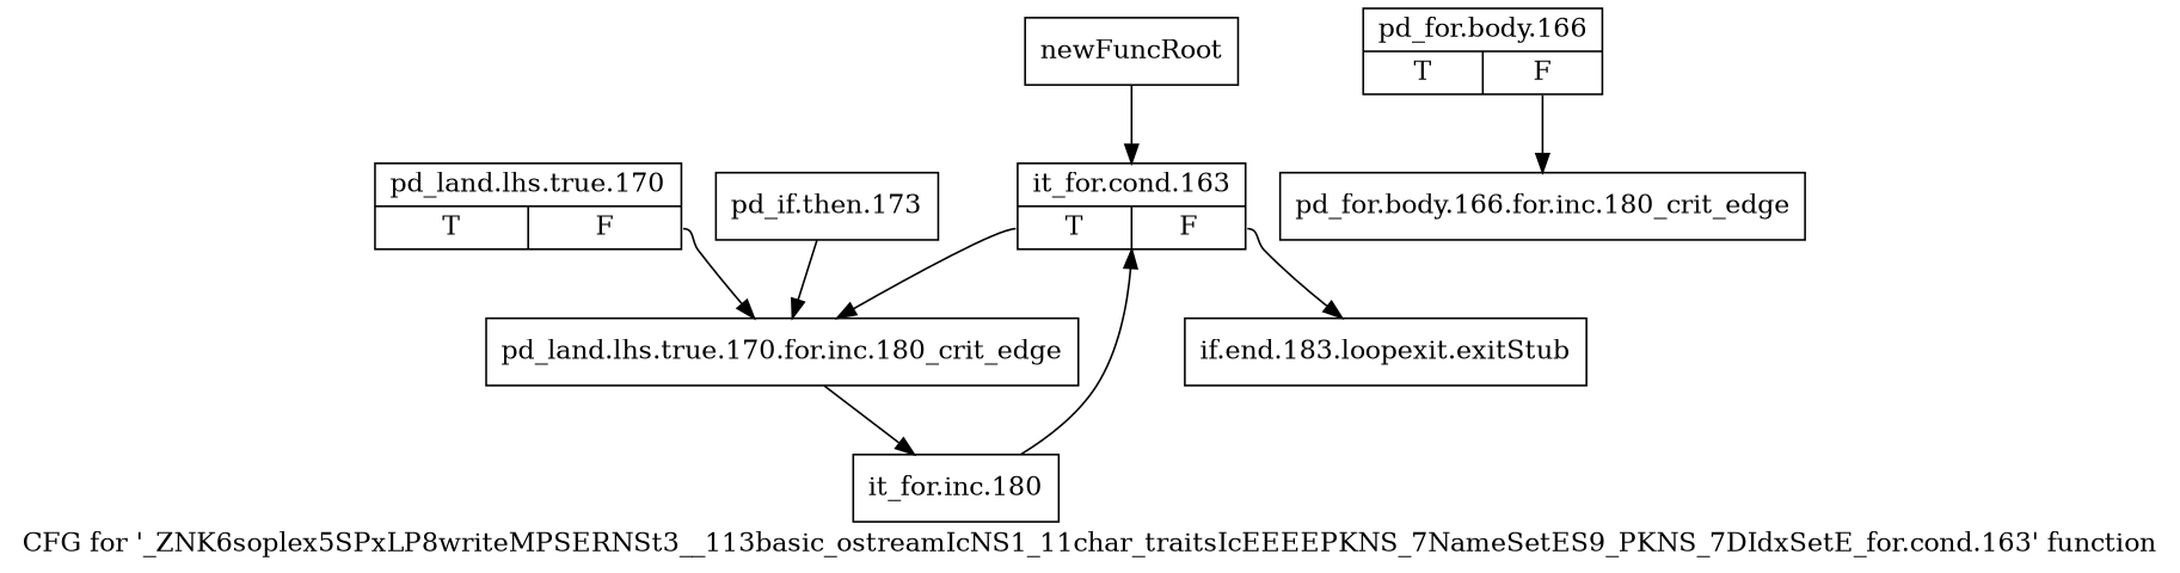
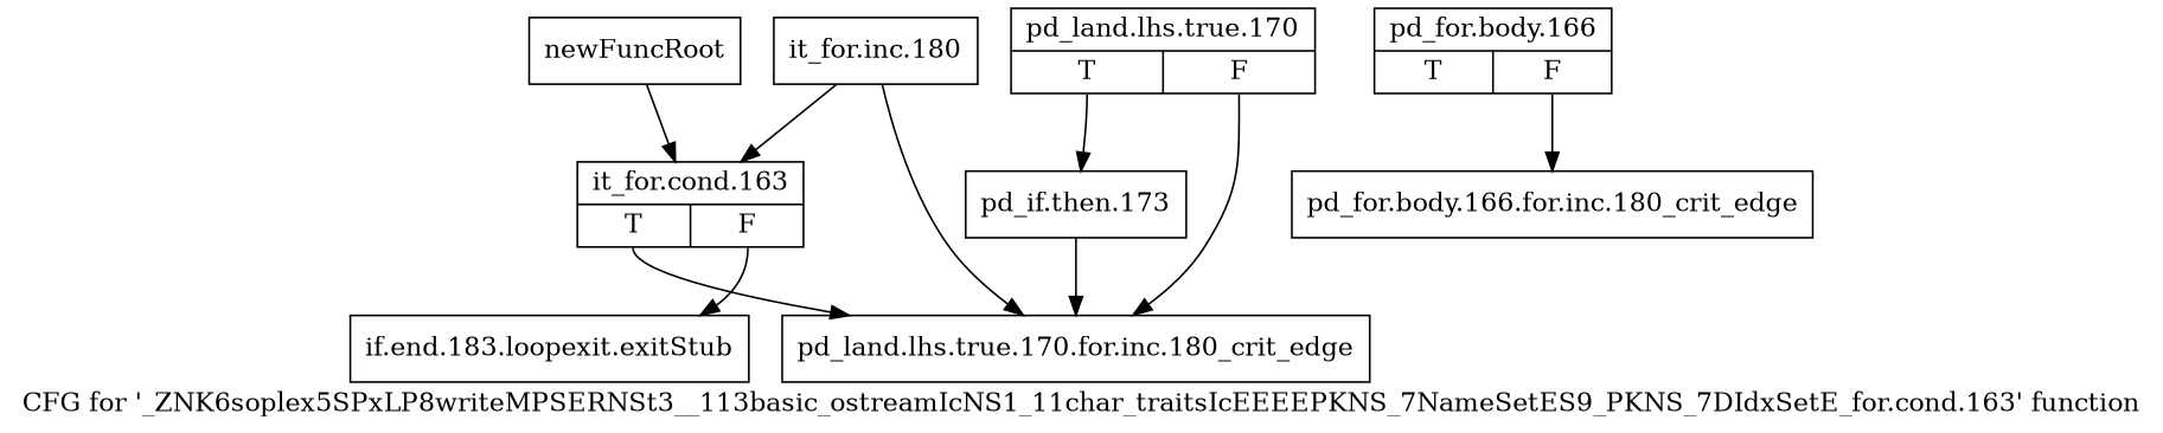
  digraph {
    label="CFG for '_ZNK6soplex5SPxLP8writeMPSERNSt3__113basic_ostreamIcNS1_11char_traitsIcEEEEPKNS_7NameSetES9_PKNS_7DIdxSetE_for.cond.163' function"
    node [shape=record]
    n1 [label="{newFuncRoot}"]
    n2 [label="{it_for.cond.163|{<s0>T|<s1>F}}"]
    n3 [label="{if.end.183.loopexit.exitStub}"]
    n4 [label="{pd_land.lhs.true.170.for.inc.180_crit_edge}"]
    n5 [label="{pd_for.body.166|{<s0>T|<s1>F}}"]
    n6 [label="{pd_for.body.166.for.inc.180_crit_edge}"]
    n7 [label="{pd_land.lhs.true.170|{<s0>T|<s1>F}}"]
    n8 [label="{pd_if.then.173}"]
    n9 [label="{it_for.inc.180}"]
    n1 -> n2
    n2 -> n3 [tailport=s1]
    n2 -> n4 [tailport=s0]
-   n4 -> n9
+   n9 -> n4
    n5 -> n6 [tailport=s1]
    n7 -> n4 [tailport=s1]
+   n7 -> n8 [tailport=s0]
    n8 -> n4
    n9 -> n2
  }
